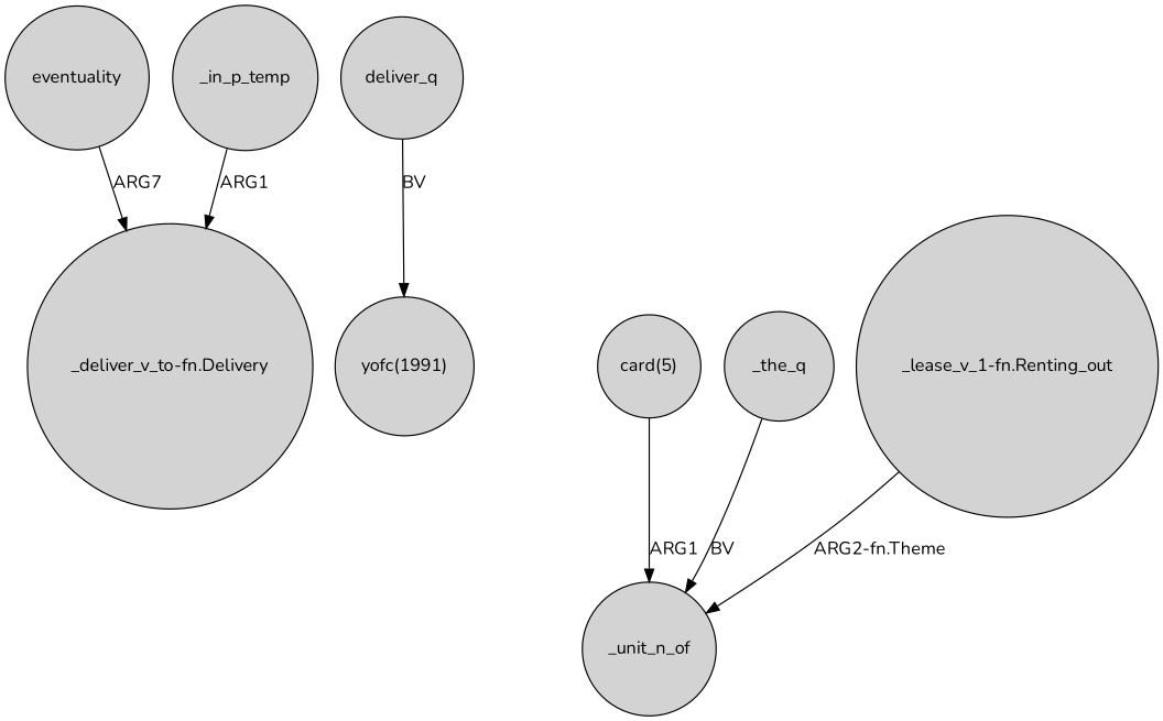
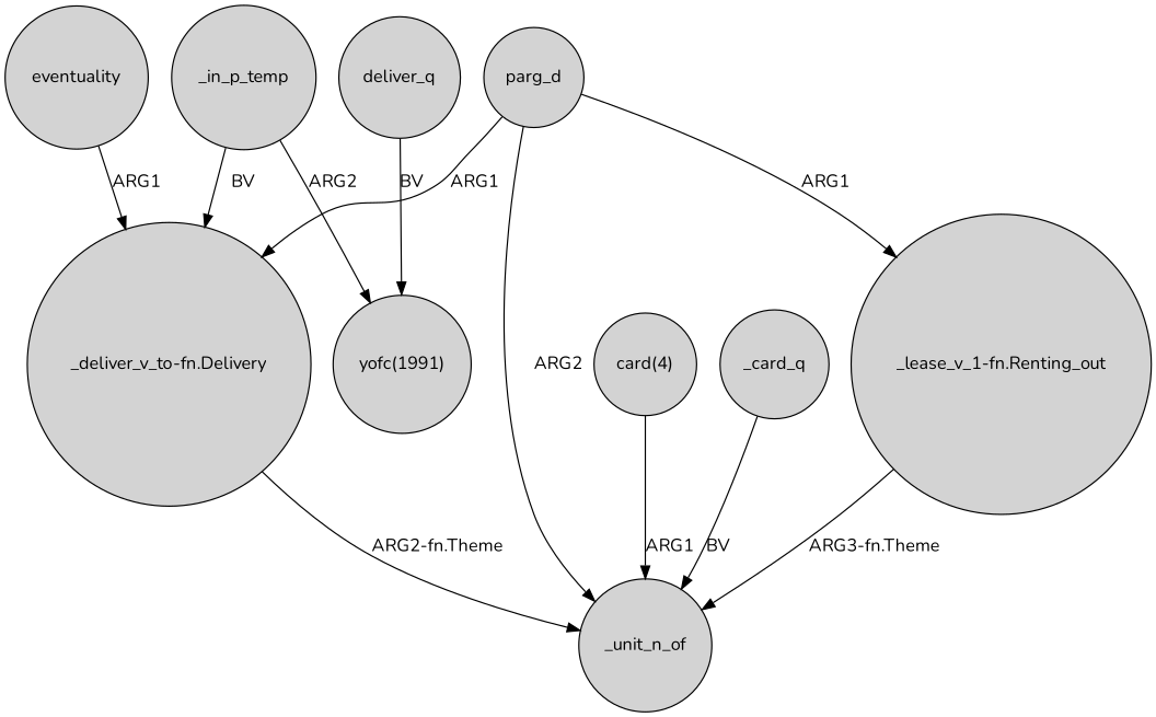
  digraph {
    fontname=Nunito
    node [fontname=Nunito shape=circle style=filled]
    edge [fontname=Nunito]
    _in_p_temp
    "_deliver_v_to-fn.Delivery"
    "yofc(1991)"
    _unit_n_of
+   parg_d
    "_lease_v_1-fn.Renting_out"
-   "card(5)"
-   _the_q
+   "card(5)" [label="card(4)"]
+   _the_q [label=_card_q]
    eventuality
    n10 [label=deliver_q]
-   _in_p_temp -> "_deliver_v_to-fn.Delivery" [label=ARG1]
-   "_lease_v_1-fn.Renting_out" -> _unit_n_of [label="ARG2-fn.Theme"]
+   _in_p_temp -> "_deliver_v_to-fn.Delivery" [label=BV]
+   _in_p_temp -> "yofc(1991)" [label=ARG2]
+   "_deliver_v_to-fn.Delivery" -> _unit_n_of [label="ARG2-fn.Theme"]
+   parg_d -> "_deliver_v_to-fn.Delivery" [label=ARG1]
+   parg_d -> _unit_n_of [label=ARG2]
+   parg_d -> "_lease_v_1-fn.Renting_out" [label=ARG1]
+   "_lease_v_1-fn.Renting_out" -> _unit_n_of [label="ARG3-fn.Theme"]
    "card(5)" -> _unit_n_of [label=ARG1]
    _the_q -> _unit_n_of [label=BV]
-   eventuality -> "_deliver_v_to-fn.Delivery" [label=ARG7]
+   eventuality -> "_deliver_v_to-fn.Delivery" [label=ARG1]
    n10 -> "yofc(1991)" [label=BV]
  }
